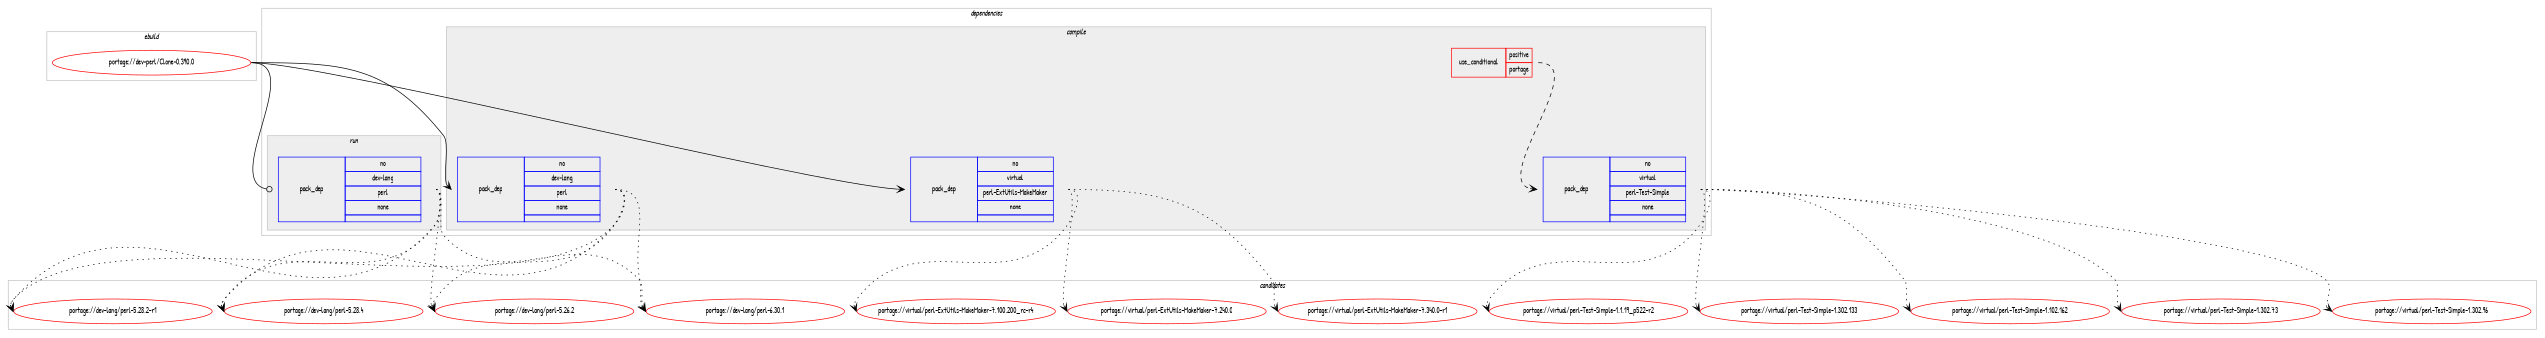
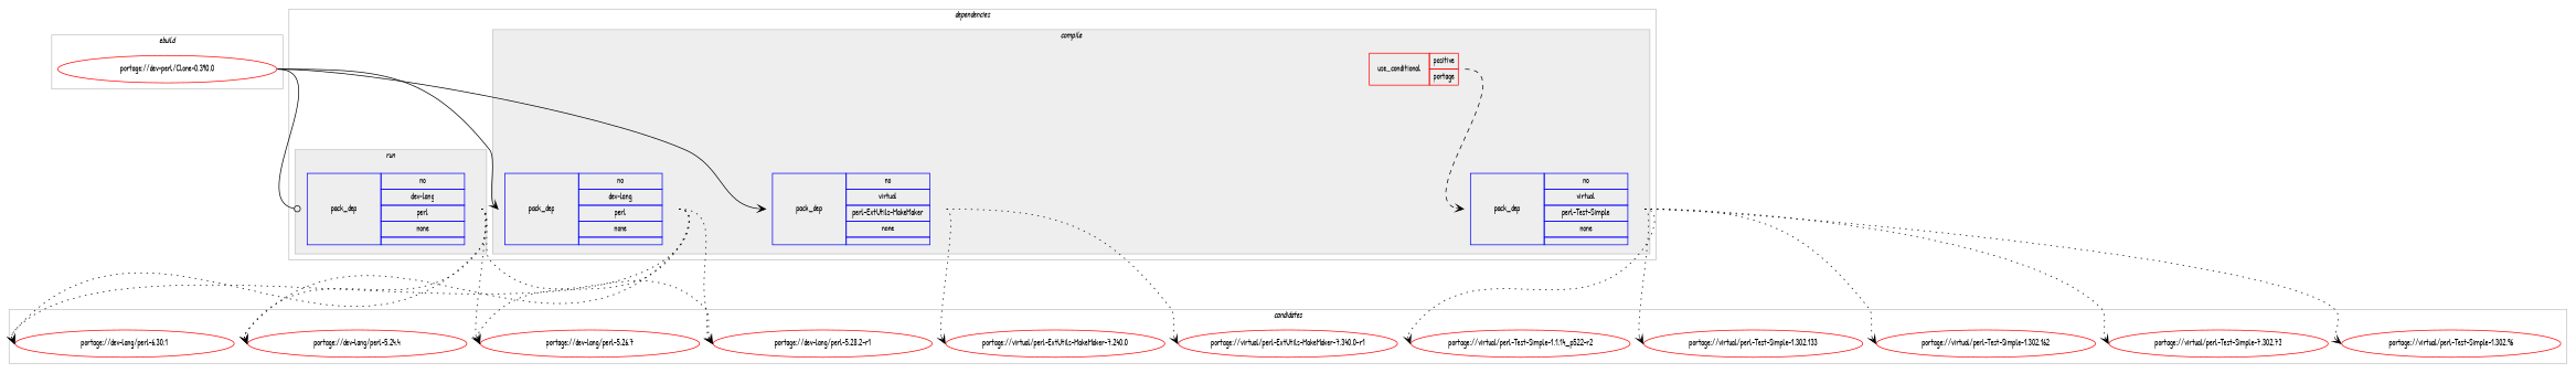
  digraph {
    compound=true
    concentrate=true
    fontname="Patrick Hand"
    fontsize=10
    newrank=true
    rankdir=TB
    ranksep=1.5
    node [color=red fontname="Patrick Hand" fontsize=10]
    edge [arrowhead=vee fontname="Patrick Hand" headport=w style=dotted tailport=e weight=100]
    n1 [label="portage://dev-perl/Clone-0.390.0" width=4]
    n2 [color=blue label=<<TABLE BORDER="0" CELLBORDER="1" CELLSPACING="0" CELLPADDING="4" WIDTH="220"><TR><TD ROWSPAN="6" CELLPADDING="30">pack_dep</TD></TR><TR><TD WIDTH="110">no</TD></TR><TR><TD>virtual</TD></TR><TR><TD>perl-Test-Simple</TD></TR><TR><TD>none</TD></TR><TR><TD></TD></TR></TABLE>> shape=none]
    n3 [label=<<TABLE BORDER="0" CELLBORDER="1" CELLSPACING="0" CELLPADDING="4"><TR><TD ROWSPAN="3" CELLPADDING="10">use_conditional</TD></TR><TR><TD>positive</TD></TR><TR><TD>portage</TD></TR></TABLE>> shape=none]
    n4 [color=blue label=<<TABLE BORDER="0" CELLBORDER="1" CELLSPACING="0" CELLPADDING="4" WIDTH="220"><TR><TD ROWSPAN="6" CELLPADDING="30">pack_dep</TD></TR><TR><TD WIDTH="110">no</TD></TR><TR><TD>dev-lang</TD></TR><TR><TD>perl</TD></TR><TR><TD>none</TD></TR><TR><TD></TD></TR></TABLE>> shape=none]
    n5 [color=blue label=<<TABLE BORDER="0" CELLBORDER="1" CELLSPACING="0" CELLPADDING="4" WIDTH="220"><TR><TD ROWSPAN="6" CELLPADDING="30">pack_dep</TD></TR><TR><TD WIDTH="110">no</TD></TR><TR><TD>virtual</TD></TR><TR><TD>perl-ExtUtils-MakeMaker</TD></TR><TR><TD>none</TD></TR><TR><TD></TD></TR></TABLE>> shape=none]
    n6 [color=blue label=<<TABLE BORDER="0" CELLBORDER="1" CELLSPACING="0" CELLPADDING="4" WIDTH="220"><TR><TD ROWSPAN="6" CELLPADDING="30">pack_dep</TD></TR><TR><TD WIDTH="110">no</TD></TR><TR><TD>dev-lang</TD></TR><TR><TD>perl</TD></TR><TR><TD>none</TD></TR><TR><TD></TD></TR></TABLE>> shape=none]
    n7 [label="portage://virtual/perl-Test-Simple-1.302.96" width=4]
-   n8 [label="portage://virtual/perl-Test-Simple-1.302.73" width=4]
-   n9 [label="portage://virtual/perl-Test-Simple-1.102.162" width=4]
+   n8 [label="portage://virtual/perl-Test-Simple-7.302.73" width=4]
+   n9 [label="portage://virtual/perl-Test-Simple-1.302.162" width=4]
    n10 [label="portage://virtual/perl-Test-Simple-1.302.133" width=4]
-   n11 [label="portage://virtual/perl-Test-Simple-1.1.19_p522-r2" width=4]
+   n11 [label="portage://virtual/perl-Test-Simple-1.1.14_p522-r2" width=4]
    n12 [label="portage://dev-lang/perl-6.30.1" width=4]
    n13 [label="portage://dev-lang/perl-5.28.2-r1" width=4]
-   n14 [label="portage://dev-lang/perl-5.26.2" width=4]
-   n15 [label="portage://dev-lang/perl-5.28.4" width=4]
+   n14 [label="portage://dev-lang/perl-5.26.7" width=4]
+   n15 [label="portage://dev-lang/perl-5.24.4" width=4]
    n16 [label="portage://virtual/perl-ExtUtils-MakeMaker-7.340.0-r1" width=4]
    n17 [label="portage://virtual/perl-ExtUtils-MakeMaker-7.240.0" width=4]
-   n18 [label="portage://virtual/perl-ExtUtils-MakeMaker-7.100.200_rc-r4" width=4]
    subgraph cluster_1 {
      color=gray
      label=<<i>ebuild</i>>
      rank=same
      n1
    }
    subgraph cluster_2 {
      color=gray
      label=<<i>dependencies</i>>
      subgraph cluster_3 {
        color=gray
        fillcolor="#eeeeee"
        label=<<i>compile</i>>
        style=filled
        subgraph sub_4 {
          color=gray
          fillcolor="#eeeeee"
          label=<<i>compile</i>>
          style=filled
          n3
          subgraph sub_5 {
            color=gray
            fillcolor="#eeeeee"
            label=<<i>compile</i>>
            style=filled
            n2
          }
        }
        subgraph sub_6 {
          color=gray
          fillcolor="#eeeeee"
          label=<<i>compile</i>>
          style=filled
          n4
        }
        subgraph sub_7 {
          color=gray
          fillcolor="#eeeeee"
          label=<<i>compile</i>>
          style=filled
          n5
        }
      }
      subgraph cluster_8 {
        color=gray
        fillcolor="#eeeeee"
        label=<<i>compile and run</i>>
        style=filled
      }
      subgraph cluster_9 {
        color=gray
        fillcolor="#eeeeee"
        label=<<i>run</i>>
        style=filled
        subgraph sub_10 {
          color=gray
          fillcolor="#eeeeee"
          label=<<i>run</i>>
          style=filled
          n6
        }
      }
    }
    subgraph cluster_11 {
      color=gray
      label=<<i>candidates</i>>
      rank=same
      subgraph sub_12 {
        color=black
        label=<<i>candidates</i>>
        nodesep=1
        rank=same
        n7
        n8
        n9
        n10
        n11
      }
      subgraph sub_13 {
        color=black
        label=<<i>candidates</i>>
        nodesep=1
        rank=same
        n12
        n13
        n14
        n15
      }
      subgraph sub_14 {
        color=black
        label=<<i>candidates</i>>
        nodesep=1
        rank=same
        n16
        n17
-       n18
      }
      subgraph sub_15 {
        color=black
        label=<<i>candidates</i>>
        nodesep=1
        rank=same
        n12
        n13
        n14
        n15
      }
    }
    n1 -> n4 [style=solid weight=20]
    n1 -> n5 [style=solid weight=20]
    n1 -> n6 [arrowhead=odot style=solid weight=20]
    n2 -> n7
    n2 -> n8
    n2 -> n9
    n2 -> n10
    n2 -> n11
    n3 -> n2 [style=dashed weight=20]
    n4 -> n12
    n4 -> n13
    n4 -> n14
    n4 -> n15
    n5 -> n16
    n5 -> n17
-   n5 -> n18
    n6 -> n12
    n6 -> n13
    n6 -> n14
    n6 -> n15
  }
